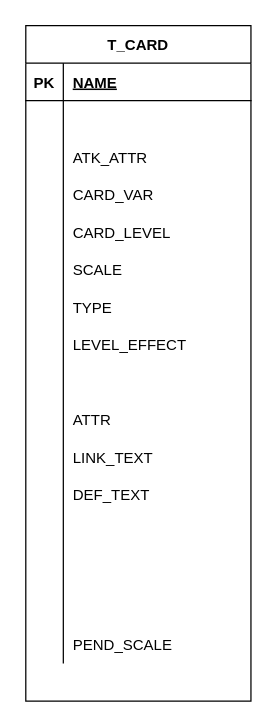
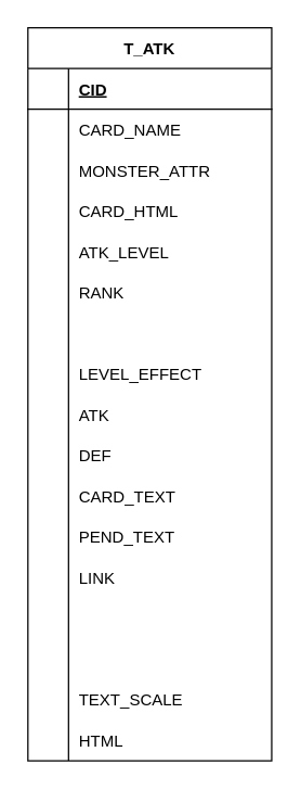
  <mxCell id="0" />
  <mxCell id="1" parent="0" />
- <mxCell id="2" value="T_CARD" style="shape=table;startSize=30;container=1;collapsible=1;childLayout=tableLayout;fixedRows=1;rowLines=0;fontStyle=1;align=center;resizeLast=1;" parent="1" vertex="1"><mxGeometry x="20" y="20" width="180" height="540" as="geometry" /></mxCell>
+ <mxCell id="2" value="T_ATK" style="shape=table;startSize=30;container=1;collapsible=1;childLayout=tableLayout;fixedRows=1;rowLines=0;fontStyle=1;align=center;resizeLast=1;" parent="1" vertex="1"><mxGeometry x="20" y="20" width="180" height="540" as="geometry" /></mxCell>
  <mxCell id="3" value="" style="shape=partialRectangle;collapsible=0;dropTarget=0;pointerEvents=0;fillColor=none;top=0;left=0;bottom=1;right=0;points=[[0,0.5],[1,0.5]];portConstraint=eastwest;" parent="2" vertex="1"><mxGeometry y="30" width="180" height="30" as="geometry" /></mxCell>
- <mxCell id="4" value="PK" style="shape=partialRectangle;connectable=0;fillColor=none;top=0;left=0;bottom=0;right=0;fontStyle=1;overflow=hidden;" parent="3" vertex="1"><mxGeometry width="30" height="30" as="geometry" /></mxCell>
- <mxCell id="5" value="NAME" style="shape=partialRectangle;connectable=0;fillColor=none;top=0;left=0;bottom=0;right=0;align=left;spacingLeft=6;fontStyle=5;overflow=hidden;" parent="3" vertex="1"><mxGeometry x="30" width="150" height="30" as="geometry" /></mxCell>
+ <mxCell id="5" value="CID" style="shape=partialRectangle;connectable=0;fillColor=none;top=0;left=0;bottom=0;right=0;align=left;spacingLeft=6;fontStyle=5;overflow=hidden;" parent="3" vertex="1"><mxGeometry x="30" width="150" height="30" as="geometry" /></mxCell>
  <mxCell id="6" value="" style="shape=partialRectangle;collapsible=0;dropTarget=0;pointerEvents=0;fillColor=none;top=0;left=0;bottom=0;right=0;points=[[0,0.5],[1,0.5]];portConstraint=eastwest;" parent="2" vertex="1"><mxGeometry y="60" width="180" height="30" as="geometry" /></mxCell>
  <mxCell id="7" value="" style="shape=partialRectangle;connectable=0;fillColor=none;top=0;left=0;bottom=0;right=0;editable=1;overflow=hidden;" parent="6" vertex="1"><mxGeometry width="30" height="30" as="geometry" /></mxCell>
+ <mxCell id="8" value="CARD_NAME" style="shape=partialRectangle;connectable=0;fillColor=none;top=0;left=0;bottom=0;right=0;align=left;spacingLeft=6;overflow=hidden;" parent="6" vertex="1"><mxGeometry x="30" width="150" height="30" as="geometry" /></mxCell>
  <mxCell id="9" value="" style="shape=partialRectangle;collapsible=0;dropTarget=0;pointerEvents=0;fillColor=none;top=0;left=0;bottom=0;right=0;points=[[0,0.5],[1,0.5]];portConstraint=eastwest;" parent="2" vertex="1"><mxGeometry y="90" width="180" height="30" as="geometry" /></mxCell>
  <mxCell id="10" value="" style="shape=partialRectangle;connectable=0;fillColor=none;top=0;left=0;bottom=0;right=0;editable=1;overflow=hidden;" parent="9" vertex="1"><mxGeometry width="30" height="30" as="geometry" /></mxCell>
- <mxCell id="11" value="ATK_ATTR" style="shape=partialRectangle;connectable=0;fillColor=none;top=0;left=0;bottom=0;right=0;align=left;spacingLeft=6;overflow=hidden;" parent="9" vertex="1"><mxGeometry x="30" width="150" height="30" as="geometry" /></mxCell>
+ <mxCell id="11" value="MONSTER_ATTR" style="shape=partialRectangle;connectable=0;fillColor=none;top=0;left=0;bottom=0;right=0;align=left;spacingLeft=6;overflow=hidden;" parent="9" vertex="1"><mxGeometry x="30" width="150" height="30" as="geometry" /></mxCell>
  <mxCell id="12" value="" style="shape=partialRectangle;collapsible=0;dropTarget=0;pointerEvents=0;fillColor=none;top=0;left=0;bottom=0;right=0;points=[[0,0.5],[1,0.5]];portConstraint=eastwest;" parent="2" vertex="1"><mxGeometry y="120" width="180" height="30" as="geometry" /></mxCell>
  <mxCell id="13" value="" style="shape=partialRectangle;connectable=0;fillColor=none;top=0;left=0;bottom=0;right=0;editable=1;overflow=hidden;" parent="12" vertex="1"><mxGeometry width="30" height="30" as="geometry" /></mxCell>
- <mxCell id="14" value="CARD_VAR" style="shape=partialRectangle;connectable=0;fillColor=none;top=0;left=0;bottom=0;right=0;align=left;spacingLeft=6;overflow=hidden;" parent="12" vertex="1"><mxGeometry x="30" width="150" height="30" as="geometry" /></mxCell>
+ <mxCell id="14" value="CARD_HTML" style="shape=partialRectangle;connectable=0;fillColor=none;top=0;left=0;bottom=0;right=0;align=left;spacingLeft=6;overflow=hidden;" parent="12" vertex="1"><mxGeometry x="30" width="150" height="30" as="geometry" /></mxCell>
  <mxCell id="15" value="" style="shape=partialRectangle;collapsible=0;dropTarget=0;pointerEvents=0;fillColor=none;top=0;left=0;bottom=0;right=0;points=[[0,0.5],[1,0.5]];portConstraint=eastwest;" parent="2" vertex="1"><mxGeometry y="150" width="180" height="30" as="geometry" /></mxCell>
  <mxCell id="16" value="" style="shape=partialRectangle;connectable=0;fillColor=none;top=0;left=0;bottom=0;right=0;editable=1;overflow=hidden;" parent="15" vertex="1"><mxGeometry width="30" height="30" as="geometry" /></mxCell>
- <mxCell id="17" value="CARD_LEVEL" style="shape=partialRectangle;connectable=0;fillColor=none;top=0;left=0;bottom=0;right=0;align=left;spacingLeft=6;overflow=hidden;" parent="15" vertex="1"><mxGeometry x="30" width="150" height="30" as="geometry" /></mxCell>
+ <mxCell id="17" value="ATK_LEVEL" style="shape=partialRectangle;connectable=0;fillColor=none;top=0;left=0;bottom=0;right=0;align=left;spacingLeft=6;overflow=hidden;" parent="15" vertex="1"><mxGeometry x="30" width="150" height="30" as="geometry" /></mxCell>
  <mxCell id="18" value="" style="shape=partialRectangle;collapsible=0;dropTarget=0;pointerEvents=0;fillColor=none;top=0;left=0;bottom=0;right=0;points=[[0,0.5],[1,0.5]];portConstraint=eastwest;" parent="2" vertex="1"><mxGeometry y="180" width="180" height="30" as="geometry" /></mxCell>
  <mxCell id="19" value="" style="shape=partialRectangle;connectable=0;fillColor=none;top=0;left=0;bottom=0;right=0;editable=1;overflow=hidden;" parent="18" vertex="1"><mxGeometry width="30" height="30" as="geometry" /></mxCell>
- <mxCell id="20" value="SCALE" style="shape=partialRectangle;connectable=0;fillColor=none;top=0;left=0;bottom=0;right=0;align=left;spacingLeft=6;overflow=hidden;" parent="18" vertex="1"><mxGeometry x="30" width="150" height="30" as="geometry" /></mxCell>
+ <mxCell id="20" value="RANK" style="shape=partialRectangle;connectable=0;fillColor=none;top=0;left=0;bottom=0;right=0;align=left;spacingLeft=6;overflow=hidden;" parent="18" vertex="1"><mxGeometry x="30" width="150" height="30" as="geometry" /></mxCell>
  <mxCell id="21" value="" style="shape=partialRectangle;collapsible=0;dropTarget=0;pointerEvents=0;fillColor=none;top=0;left=0;bottom=0;right=0;points=[[0,0.5],[1,0.5]];portConstraint=eastwest;" parent="2" vertex="1"><mxGeometry y="210" width="180" height="30" as="geometry" /></mxCell>
  <mxCell id="22" value="" style="shape=partialRectangle;connectable=0;fillColor=none;top=0;left=0;bottom=0;right=0;editable=1;overflow=hidden;" parent="21" vertex="1"><mxGeometry width="30" height="30" as="geometry" /></mxCell>
- <mxCell id="23" value="TYPE" style="shape=partialRectangle;connectable=0;fillColor=none;top=0;left=0;bottom=0;right=0;align=left;spacingLeft=6;overflow=hidden;" parent="21" vertex="1"><mxGeometry x="30" width="150" height="30" as="geometry" /></mxCell>
  <mxCell id="24" value="" style="shape=partialRectangle;collapsible=0;dropTarget=0;pointerEvents=0;fillColor=none;top=0;left=0;bottom=0;right=0;points=[[0,0.5],[1,0.5]];portConstraint=eastwest;" parent="2" vertex="1"><mxGeometry y="240" width="180" height="30" as="geometry" /></mxCell>
  <mxCell id="25" value="" style="shape=partialRectangle;connectable=0;fillColor=none;top=0;left=0;bottom=0;right=0;editable=1;overflow=hidden;" parent="24" vertex="1"><mxGeometry width="30" height="30" as="geometry" /></mxCell>
  <mxCell id="26" value="LEVEL_EFFECT" style="shape=partialRectangle;connectable=0;fillColor=none;top=0;left=0;bottom=0;right=0;align=left;spacingLeft=6;overflow=hidden;" parent="24" vertex="1"><mxGeometry x="30" width="150" height="30" as="geometry" /></mxCell>
  <mxCell id="27" value="" style="shape=partialRectangle;collapsible=0;dropTarget=0;pointerEvents=0;fillColor=none;top=0;left=0;bottom=0;right=0;points=[[0,0.5],[1,0.5]];portConstraint=eastwest;" parent="2" vertex="1"><mxGeometry y="270" width="180" height="30" as="geometry" /></mxCell>
  <mxCell id="28" value="" style="shape=partialRectangle;connectable=0;fillColor=none;top=0;left=0;bottom=0;right=0;editable=1;overflow=hidden;" parent="27" vertex="1"><mxGeometry width="30" height="30" as="geometry" /></mxCell>
+ <mxCell id="29" value="ATK" style="shape=partialRectangle;connectable=0;fillColor=none;top=0;left=0;bottom=0;right=0;align=left;spacingLeft=6;overflow=hidden;" parent="27" vertex="1"><mxGeometry x="30" width="150" height="30" as="geometry" /></mxCell>
  <mxCell id="30" value="" style="shape=partialRectangle;collapsible=0;dropTarget=0;pointerEvents=0;fillColor=none;top=0;left=0;bottom=0;right=0;points=[[0,0.5],[1,0.5]];portConstraint=eastwest;" parent="2" vertex="1"><mxGeometry y="300" width="180" height="30" as="geometry" /></mxCell>
  <mxCell id="31" value="" style="shape=partialRectangle;connectable=0;fillColor=none;top=0;left=0;bottom=0;right=0;editable=1;overflow=hidden;" parent="30" vertex="1"><mxGeometry width="30" height="30" as="geometry" /></mxCell>
- <mxCell id="32" value="ATTR" style="shape=partialRectangle;connectable=0;fillColor=none;top=0;left=0;bottom=0;right=0;align=left;spacingLeft=6;overflow=hidden;" parent="30" vertex="1"><mxGeometry x="30" width="150" height="30" as="geometry" /></mxCell>
+ <mxCell id="32" value="DEF" style="shape=partialRectangle;connectable=0;fillColor=none;top=0;left=0;bottom=0;right=0;align=left;spacingLeft=6;overflow=hidden;" parent="30" vertex="1"><mxGeometry x="30" width="150" height="30" as="geometry" /></mxCell>
  <mxCell id="33" value="" style="shape=partialRectangle;collapsible=0;dropTarget=0;pointerEvents=0;fillColor=none;top=0;left=0;bottom=0;right=0;points=[[0,0.5],[1,0.5]];portConstraint=eastwest;" parent="2" vertex="1"><mxGeometry y="330" width="180" height="30" as="geometry" /></mxCell>
  <mxCell id="34" value="" style="shape=partialRectangle;connectable=0;fillColor=none;top=0;left=0;bottom=0;right=0;editable=1;overflow=hidden;" parent="33" vertex="1"><mxGeometry width="30" height="30" as="geometry" /></mxCell>
- <mxCell id="35" value="LINK_TEXT" style="shape=partialRectangle;connectable=0;fillColor=none;top=0;left=0;bottom=0;right=0;align=left;spacingLeft=6;overflow=hidden;" parent="33" vertex="1"><mxGeometry x="30" width="150" height="30" as="geometry" /></mxCell>
+ <mxCell id="35" value="CARD_TEXT" style="shape=partialRectangle;connectable=0;fillColor=none;top=0;left=0;bottom=0;right=0;align=left;spacingLeft=6;overflow=hidden;" parent="33" vertex="1"><mxGeometry x="30" width="150" height="30" as="geometry" /></mxCell>
  <mxCell id="36" value="" style="shape=partialRectangle;collapsible=0;dropTarget=0;pointerEvents=0;fillColor=none;top=0;left=0;bottom=0;right=0;points=[[0,0.5],[1,0.5]];portConstraint=eastwest;" parent="2" vertex="1"><mxGeometry y="360" width="180" height="30" as="geometry" /></mxCell>
  <mxCell id="37" value="" style="shape=partialRectangle;connectable=0;fillColor=none;top=0;left=0;bottom=0;right=0;editable=1;overflow=hidden;" parent="36" vertex="1"><mxGeometry width="30" height="30" as="geometry" /></mxCell>
- <mxCell id="38" value="DEF_TEXT" style="shape=partialRectangle;connectable=0;fillColor=none;top=0;left=0;bottom=0;right=0;align=left;spacingLeft=6;overflow=hidden;" parent="36" vertex="1"><mxGeometry x="30" width="150" height="30" as="geometry" /></mxCell>
+ <mxCell id="38" value="PEND_TEXT" style="shape=partialRectangle;connectable=0;fillColor=none;top=0;left=0;bottom=0;right=0;align=left;spacingLeft=6;overflow=hidden;" parent="36" vertex="1"><mxGeometry x="30" width="150" height="30" as="geometry" /></mxCell>
  <mxCell id="39" value="" style="shape=partialRectangle;collapsible=0;dropTarget=0;pointerEvents=0;fillColor=none;top=0;left=0;bottom=0;right=0;points=[[0,0.5],[1,0.5]];portConstraint=eastwest;" parent="2" vertex="1"><mxGeometry y="390" width="180" height="30" as="geometry" /></mxCell>
  <mxCell id="40" value="" style="shape=partialRectangle;connectable=0;fillColor=none;top=0;left=0;bottom=0;right=0;editable=1;overflow=hidden;" parent="39" vertex="1"><mxGeometry width="30" height="30" as="geometry" /></mxCell>
+ <mxCell id="41" value="LINK" style="shape=partialRectangle;connectable=0;fillColor=none;top=0;left=0;bottom=0;right=0;align=left;spacingLeft=6;overflow=hidden;" parent="39" vertex="1"><mxGeometry x="30" width="150" height="30" as="geometry" /></mxCell>
  <mxCell id="42" value="" style="shape=partialRectangle;collapsible=0;dropTarget=0;pointerEvents=0;fillColor=none;top=0;left=0;bottom=0;right=0;points=[[0,0.5],[1,0.5]];portConstraint=eastwest;" parent="2" vertex="1"><mxGeometry y="420" width="180" height="30" as="geometry" /></mxCell>
  <mxCell id="43" value="" style="shape=partialRectangle;connectable=0;fillColor=none;top=0;left=0;bottom=0;right=0;editable=1;overflow=hidden;" parent="42" vertex="1"><mxGeometry width="30" height="30" as="geometry" /></mxCell>
  <mxCell id="44" value="" style="shape=partialRectangle;collapsible=0;dropTarget=0;pointerEvents=0;fillColor=none;top=0;left=0;bottom=0;right=0;points=[[0,0.5],[1,0.5]];portConstraint=eastwest;" parent="2" vertex="1"><mxGeometry y="450" width="180" height="30" as="geometry" /></mxCell>
  <mxCell id="45" value="" style="shape=partialRectangle;connectable=0;fillColor=none;top=0;left=0;bottom=0;right=0;editable=1;overflow=hidden;" parent="44" vertex="1"><mxGeometry width="30" height="30" as="geometry" /></mxCell>
  <mxCell id="46" value="" style="shape=partialRectangle;collapsible=0;dropTarget=0;pointerEvents=0;fillColor=none;top=0;left=0;bottom=0;right=0;points=[[0,0.5],[1,0.5]];portConstraint=eastwest;" parent="2" vertex="1"><mxGeometry y="480" width="180" height="30" as="geometry" /></mxCell>
  <mxCell id="47" value="" style="shape=partialRectangle;connectable=0;fillColor=none;top=0;left=0;bottom=0;right=0;editable=1;overflow=hidden;" parent="46" vertex="1"><mxGeometry width="30" height="30" as="geometry" /></mxCell>
- <mxCell id="48" value="PEND_SCALE" style="shape=partialRectangle;connectable=0;fillColor=none;top=0;left=0;bottom=0;right=0;align=left;spacingLeft=6;overflow=hidden;" parent="46" vertex="1"><mxGeometry x="30" width="150" height="30" as="geometry" /></mxCell>
+ <mxCell id="48" value="TEXT_SCALE" style="shape=partialRectangle;connectable=0;fillColor=none;top=0;left=0;bottom=0;right=0;align=left;spacingLeft=6;overflow=hidden;" parent="46" vertex="1"><mxGeometry x="30" width="150" height="30" as="geometry" /></mxCell>
  <mxCell id="49" value="" style="shape=partialRectangle;collapsible=0;dropTarget=0;pointerEvents=0;fillColor=none;top=0;left=0;bottom=0;right=0;points=[[0,0.5],[1,0.5]];portConstraint=eastwest;" vertex="1" parent="2"><mxGeometry y="510" width="180" height="30" as="geometry" /></mxCell>
  <mxCell id="50" value="" style="shape=partialRectangle;connectable=0;fillColor=none;top=0;left=0;bottom=0;right=0;editable=1;overflow=hidden;" vertex="1" parent="49"><mxGeometry width="30" height="30" as="geometry" /></mxCell>
+ <mxCell id="51" value="HTML" style="shape=partialRectangle;connectable=0;fillColor=none;top=0;left=0;bottom=0;right=0;align=left;spacingLeft=6;overflow=hidden;" vertex="1" parent="49"><mxGeometry x="30" width="150" height="30" as="geometry" /></mxCell>
